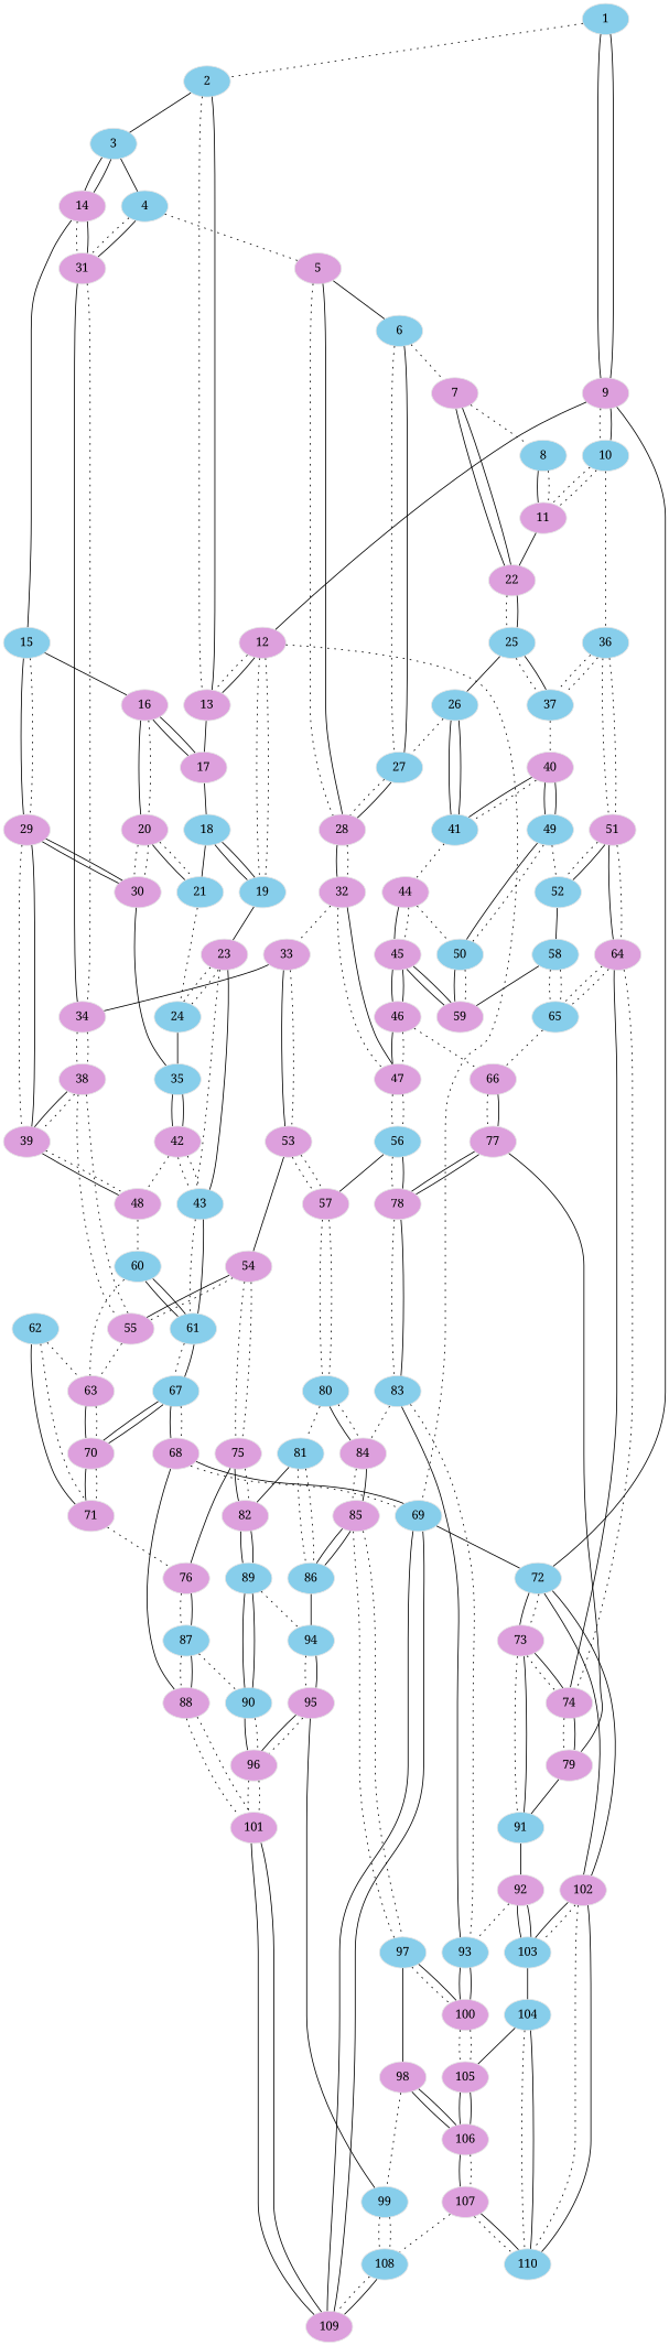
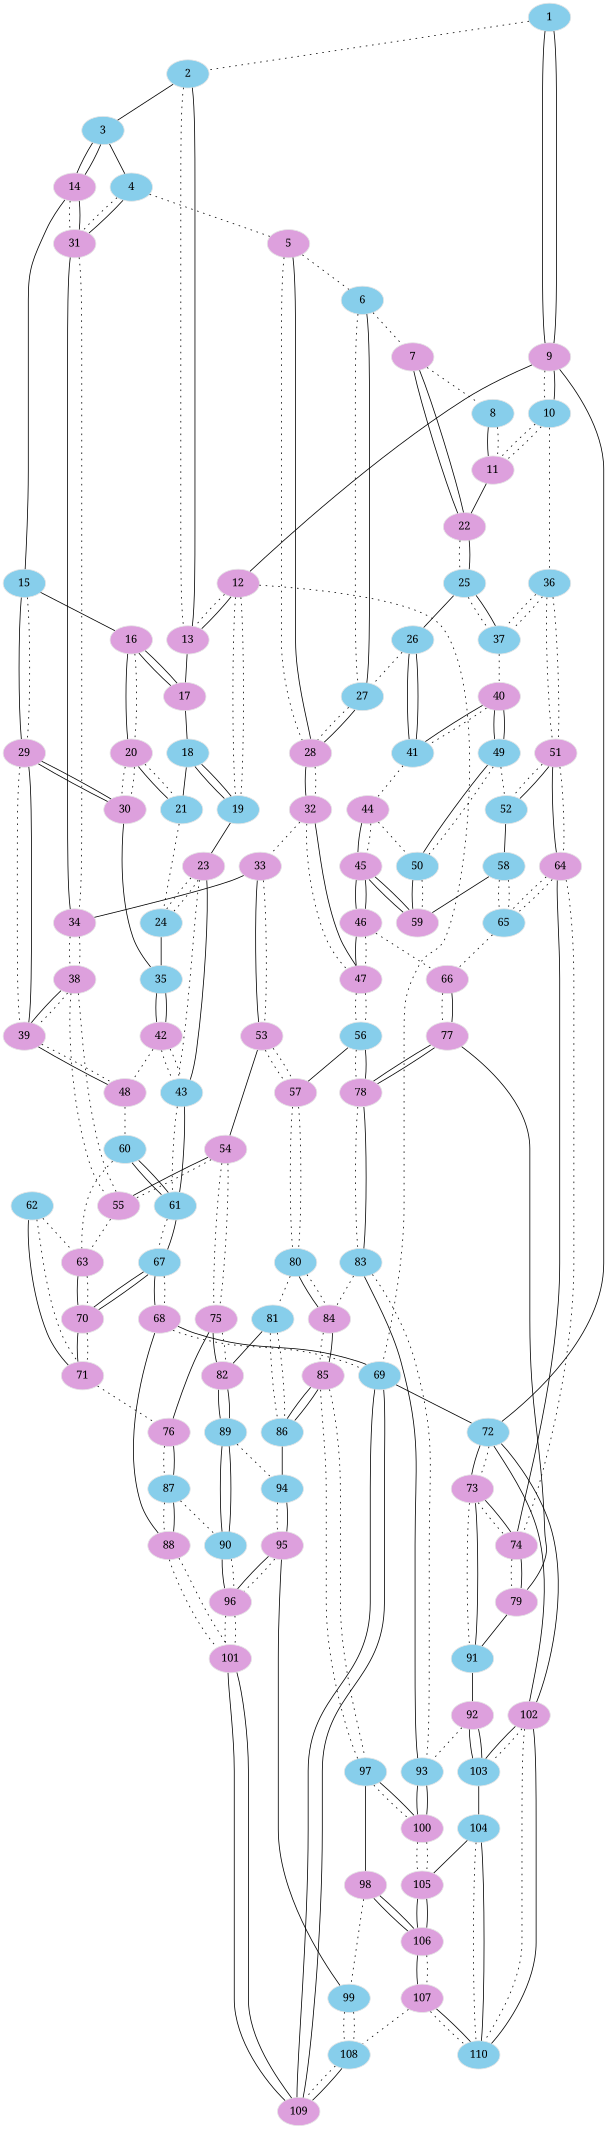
  graph {
    fontname="Noto Serif"
    node [color=gray90 fillcolor=plum fontname="Noto Serif" style=filled]
    edge [fontname="Noto Serif" style=solid]
    1 [fillcolor=skyblue]
    2 [fillcolor=skyblue]
    9
    3 [fillcolor=skyblue]
    13
    10 [fillcolor=skyblue]
    12
    72 [fillcolor=skyblue]
    4 [fillcolor=skyblue]
    14
    17
    5
    31
    15 [fillcolor=skyblue]
    6 [fillcolor=skyblue]
    28
    34
    7
    27 [fillcolor=skyblue]
    32
    8 [fillcolor=skyblue]
    22
    11
    25 [fillcolor=skyblue]
    36 [fillcolor=skyblue]
    19 [fillcolor=skyblue]
    69 [fillcolor=skyblue]
    73
    102
    37 [fillcolor=skyblue]
    51
    23
    109
    18 [fillcolor=skyblue]
    16
    29
    20
    30
    39
    21 [fillcolor=skyblue]
    24 [fillcolor=skyblue]
    43 [fillcolor=skyblue]
    35 [fillcolor=skyblue]
    26 [fillcolor=skyblue]
    61 [fillcolor=skyblue]
    42
    41 [fillcolor=skyblue]
    40
    44
    33
    47
    48
    38
    53
    56 [fillcolor=skyblue]
    54
    57
    55
    52 [fillcolor=skyblue]
    64
    49 [fillcolor=skyblue]
    63
    60 [fillcolor=skyblue]
    50 [fillcolor=skyblue]
    45
    67 [fillcolor=skyblue]
    46
    59
    66
    77
    78
    58 [fillcolor=skyblue]
    65 [fillcolor=skyblue]
    74
    75
    80 [fillcolor=skyblue]
    76
    82
    62 [fillcolor=skyblue]
    71
    83 [fillcolor=skyblue]
    81 [fillcolor=skyblue]
    84
    70
    68
    79
    88
    101
    87 [fillcolor=skyblue]
    91 [fillcolor=skyblue]
    103 [fillcolor=skyblue]
    110 [fillcolor=skyblue]
    92
    89 [fillcolor=skyblue]
    90 [fillcolor=skyblue]
    93 [fillcolor=skyblue]
    86 [fillcolor=skyblue]
    85
    94 [fillcolor=skyblue]
    100
    97 [fillcolor=skyblue]
    98
    95
    96
    104 [fillcolor=skyblue]
    105
    99 [fillcolor=skyblue]
    108 [fillcolor=skyblue]
    106
    107
    1 -- 2 [style=dotted]
    1 -- 9
    1 -- 9
    2 -- 3
    2 -- 13 [style=dotted]
    2 -- 13
    9 -- 10 [style=dotted]
    9 -- 10
    9 -- 12
    9 -- 72
    3 -- 4
    3 -- 14
    3 -- 14
    13 -- 17
    10 -- 11 [style=dotted]
    10 -- 11 [style=dotted]
    10 -- 36 [style=dotted]
    12 -- 13 [style=dotted]
    12 -- 13
    12 -- 19 [style=dotted]
    12 -- 19 [style=dotted]
    12 -- 69 [style=dotted]
    72 -- 73
    72 -- 73 [style=dotted]
    72 -- 102
    72 -- 102
    4 -- 5 [style=dotted]
    4 -- 31 [style=dotted]
    4 -- 31
    14 -- 31 [style=dotted]
    14 -- 31
    14 -- 15
    17 -- 18
-   5 -- 6
+   5 -- 6 [style=dotted]
    5 -- 28 [style=dotted]
    5 -- 28
    31 -- 34
    31 -- 34 [style=dotted]
    15 -- 16
    15 -- 29
    15 -- 29 [style=dotted]
    6 -- 7 [style=dotted]
    6 -- 27 [style=dotted]
    6 -- 27
    28 -- 32
    28 -- 32 [style=dotted]
    34 -- 38 [style=dotted]
    34 -- 38 [style=dotted]
    7 -- 8 [style=dotted]
    7 -- 22
    7 -- 22
    27 -- 28 [style=dotted]
    27 -- 28
    32 -- 33 [style=dotted]
    32 -- 47 [style=dotted]
    32 -- 47
    8 -- 11
    8 -- 11 [style=dotted]
    22 -- 25 [style=dotted]
    22 -- 25
    11 -- 22
    25 -- 37 [style=dotted]
    25 -- 37
    25 -- 26
    36 -- 37 [style=dotted]
    36 -- 37 [style=dotted]
    36 -- 51 [style=dotted]
    36 -- 51 [style=dotted]
    19 -- 23
    69 -- 72
    69 -- 109
    69 -- 109
    73 -- 74 [style=dotted]
    73 -- 74
    73 -- 91 [style=dotted]
    73 -- 91
    102 -- 103
    102 -- 103 [style=dotted]
    102 -- 110 [style=dotted]
    102 -- 110
    37 -- 40 [style=dotted]
    51 -- 52 [style=dotted]
    51 -- 52
    51 -- 64
    51 -- 64 [style=dotted]
    23 -- 24 [style=dotted]
    23 -- 24 [style=dotted]
    23 -- 43 [style=dotted]
    23 -- 43
    18 -- 19
    18 -- 19
    18 -- 21
    16 -- 17
    16 -- 17
    16 -- 20
    16 -- 20 [style=dotted]
    29 -- 30
    29 -- 30
    29 -- 39 [style=dotted]
    29 -- 39
    20 -- 30 [style=dotted]
    20 -- 30 [style=dotted]
    20 -- 21
    20 -- 21 [style=dotted]
    30 -- 35
    39 -- 48
    39 -- 48 [style=dotted]
    21 -- 24 [style=dotted]
    24 -- 35
    43 -- 61 [style=dotted]
    43 -- 61
    35 -- 42
    35 -- 42
    26 -- 27 [style=dotted]
    26 -- 41
    26 -- 41
    61 -- 67 [style=dotted]
    61 -- 67
    42 -- 43 [style=dotted]
    42 -- 43 [style=dotted]
    42 -- 48 [style=dotted]
    41 -- 44 [style=dotted]
    40 -- 41
    40 -- 41 [style=dotted]
    40 -- 49
    40 -- 49
    44 -- 50 [style=dotted]
    44 -- 45
    44 -- 45 [style=dotted]
    33 -- 34
    33 -- 53
    33 -- 53 [style=dotted]
    47 -- 56 [style=dotted]
    47 -- 56 [style=dotted]
    48 -- 60 [style=dotted]
    38 -- 39
    38 -- 39 [style=dotted]
    38 -- 55 [style=dotted]
    38 -- 55 [style=dotted]
    53 -- 54
    53 -- 57 [style=dotted]
    53 -- 57 [style=dotted]
    56 -- 57
    56 -- 78 [style=dotted]
    56 -- 78
    54 -- 55
    54 -- 55 [style=dotted]
    54 -- 75 [style=dotted]
    54 -- 75 [style=dotted]
    57 -- 80 [style=dotted]
    57 -- 80 [style=dotted]
    55 -- 63 [style=dotted]
    52 -- 58
    64 -- 65 [style=dotted]
    64 -- 65 [style=dotted]
    64 -- 74
    64 -- 74 [style=dotted]
    49 -- 52 [style=dotted]
    49 -- 50
    49 -- 50 [style=dotted]
    63 -- 70
    63 -- 70 [style=dotted]
    60 -- 61
    60 -- 61
    60 -- 63 [style=dotted]
    50 -- 59
    50 -- 59 [style=dotted]
    45 -- 46
    45 -- 46
    45 -- 59
    45 -- 59
    67 -- 70
    67 -- 70
    67 -- 68
    67 -- 68 [style=dotted]
    46 -- 47
    46 -- 47 [style=dotted]
    46 -- 66 [style=dotted]
    66 -- 77 [style=dotted]
    66 -- 77
    77 -- 78
    77 -- 78
    77 -- 79
    78 -- 83 [style=dotted]
    78 -- 83
    58 -- 59
    58 -- 65 [style=dotted]
    58 -- 65 [style=dotted]
    65 -- 66 [style=dotted]
    74 -- 79 [style=dotted]
    74 -- 79
    75 -- 76
    75 -- 82
    75 -- 82 [style=dotted]
    80 -- 81 [style=dotted]
    80 -- 84
    80 -- 84 [style=dotted]
    76 -- 87 [style=dotted]
    76 -- 87
    82 -- 89
    82 -- 89
    62 -- 63 [style=dotted]
    62 -- 71
    62 -- 71 [style=dotted]
    71 -- 76 [style=dotted]
    83 -- 84 [style=dotted]
    83 -- 93
    83 -- 93 [style=dotted]
    81 -- 82
    81 -- 86 [style=dotted]
    81 -- 86 [style=dotted]
    84 -- 85 [style=dotted]
    84 -- 85
    70 -- 71
    70 -- 71 [style=dotted]
    68 -- 69 [style=dotted]
    68 -- 69
    68 -- 88
    79 -- 91
    88 -- 101 [style=dotted]
    88 -- 101 [style=dotted]
    101 -- 109
    101 -- 109
    87 -- 88 [style=dotted]
    87 -- 88
    87 -- 90 [style=dotted]
    91 -- 92
    103 -- 104
    92 -- 103
    92 -- 103
    92 -- 93 [style=dotted]
    89 -- 90
    89 -- 90
    89 -- 94 [style=dotted]
    90 -- 96
    90 -- 96 [style=dotted]
    93 -- 100
    93 -- 100
    86 -- 94
    85 -- 86
    85 -- 86
    85 -- 97 [style=dotted]
    85 -- 97 [style=dotted]
    94 -- 95 [style=dotted]
    94 -- 95
    100 -- 105 [style=dotted]
    100 -- 105 [style=dotted]
    97 -- 100 [style=dotted]
    97 -- 100
    97 -- 98
    98 -- 99 [style=dotted]
    98 -- 106
    98 -- 106
    95 -- 96
    95 -- 96 [style=dotted]
    95 -- 99
    96 -- 101 [style=dotted]
    96 -- 101 [style=dotted]
    104 -- 110 [style=dotted]
    104 -- 110
    104 -- 105
    105 -- 106
    105 -- 106
    99 -- 108 [style=dotted]
    99 -- 108 [style=dotted]
    108 -- 109 [style=dotted]
    108 -- 109
    106 -- 107
    106 -- 107 [style=dotted]
    107 -- 110 [style=dotted]
    107 -- 110
    107 -- 108 [style=dotted]
  }
